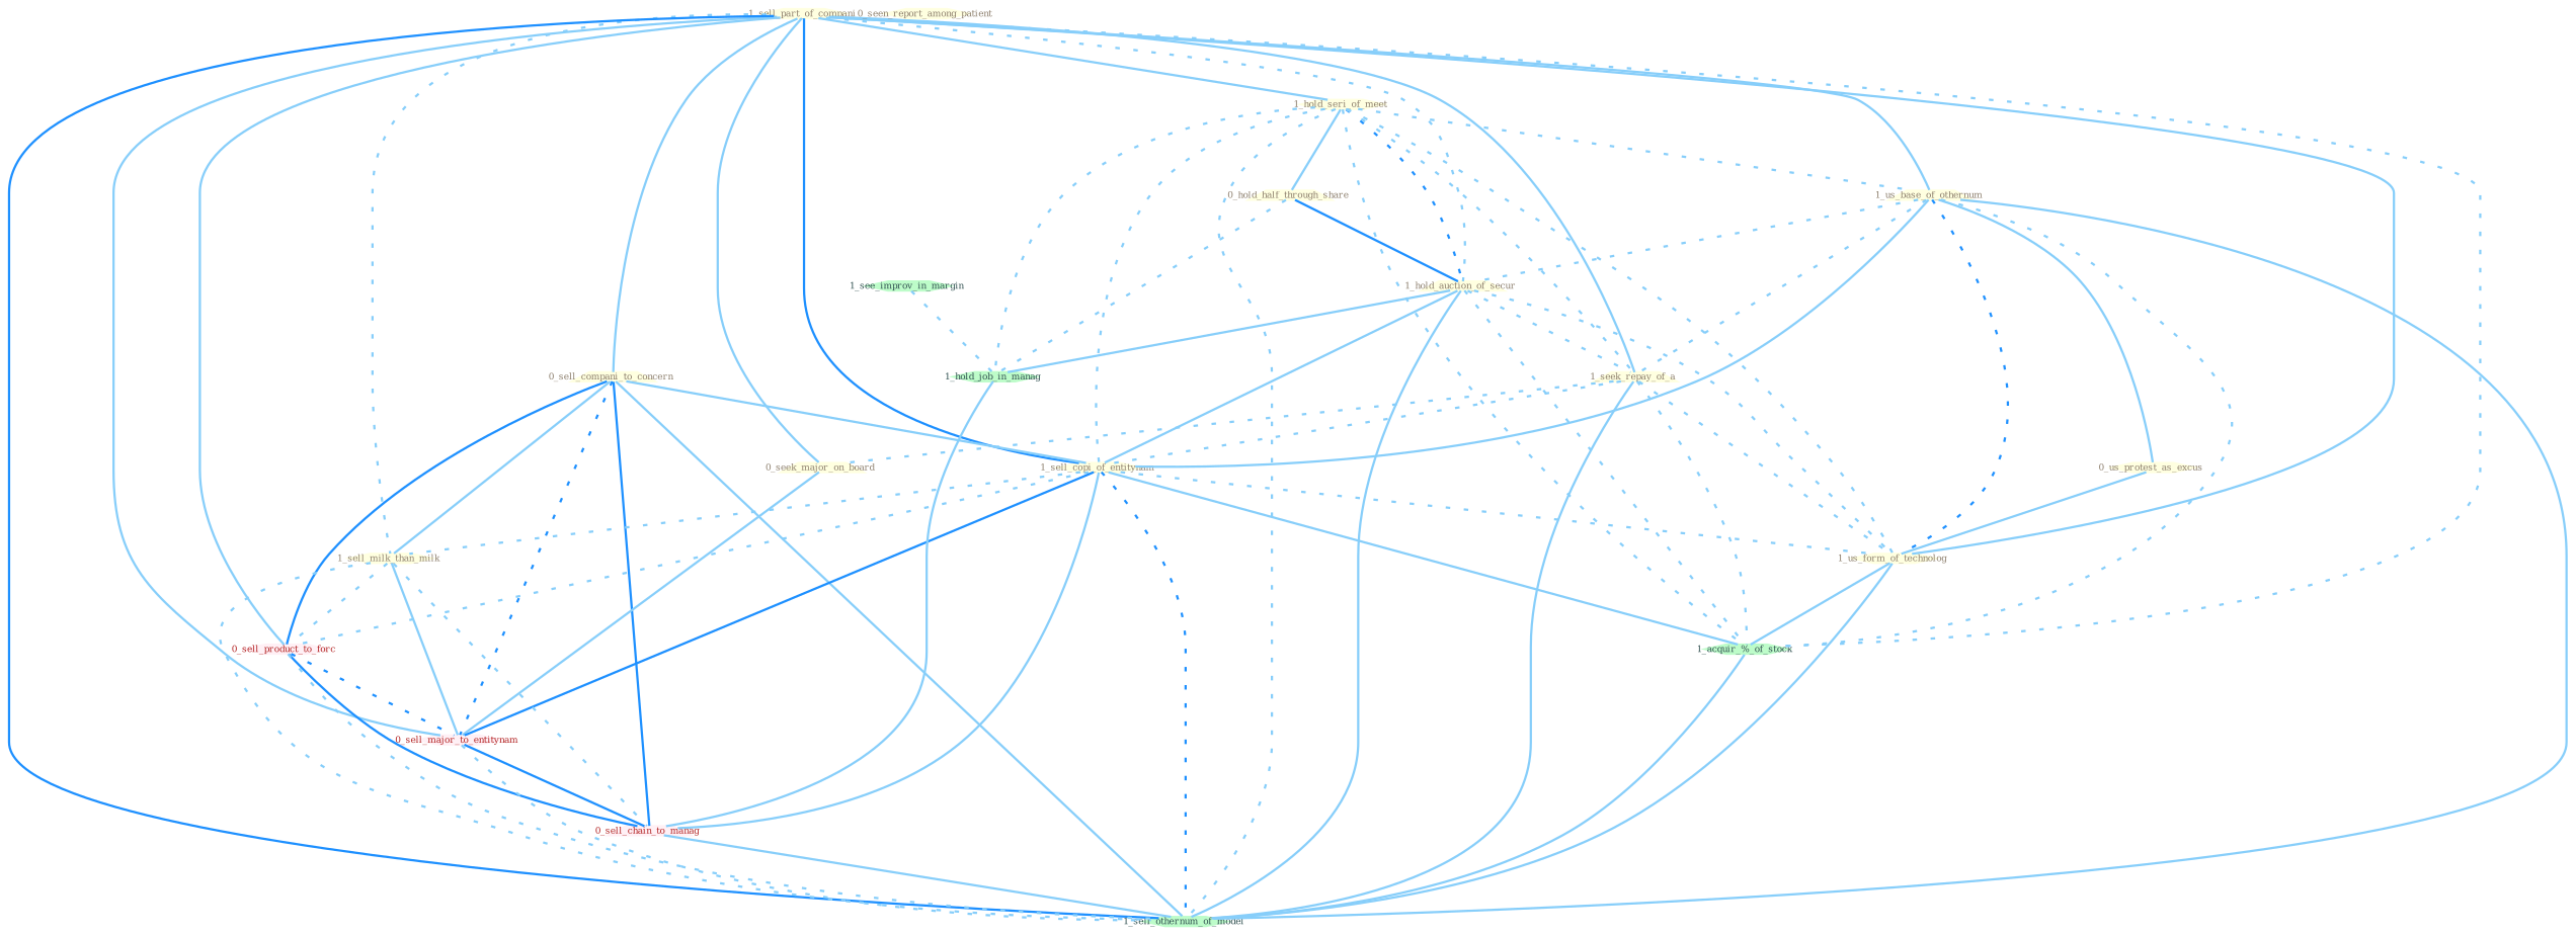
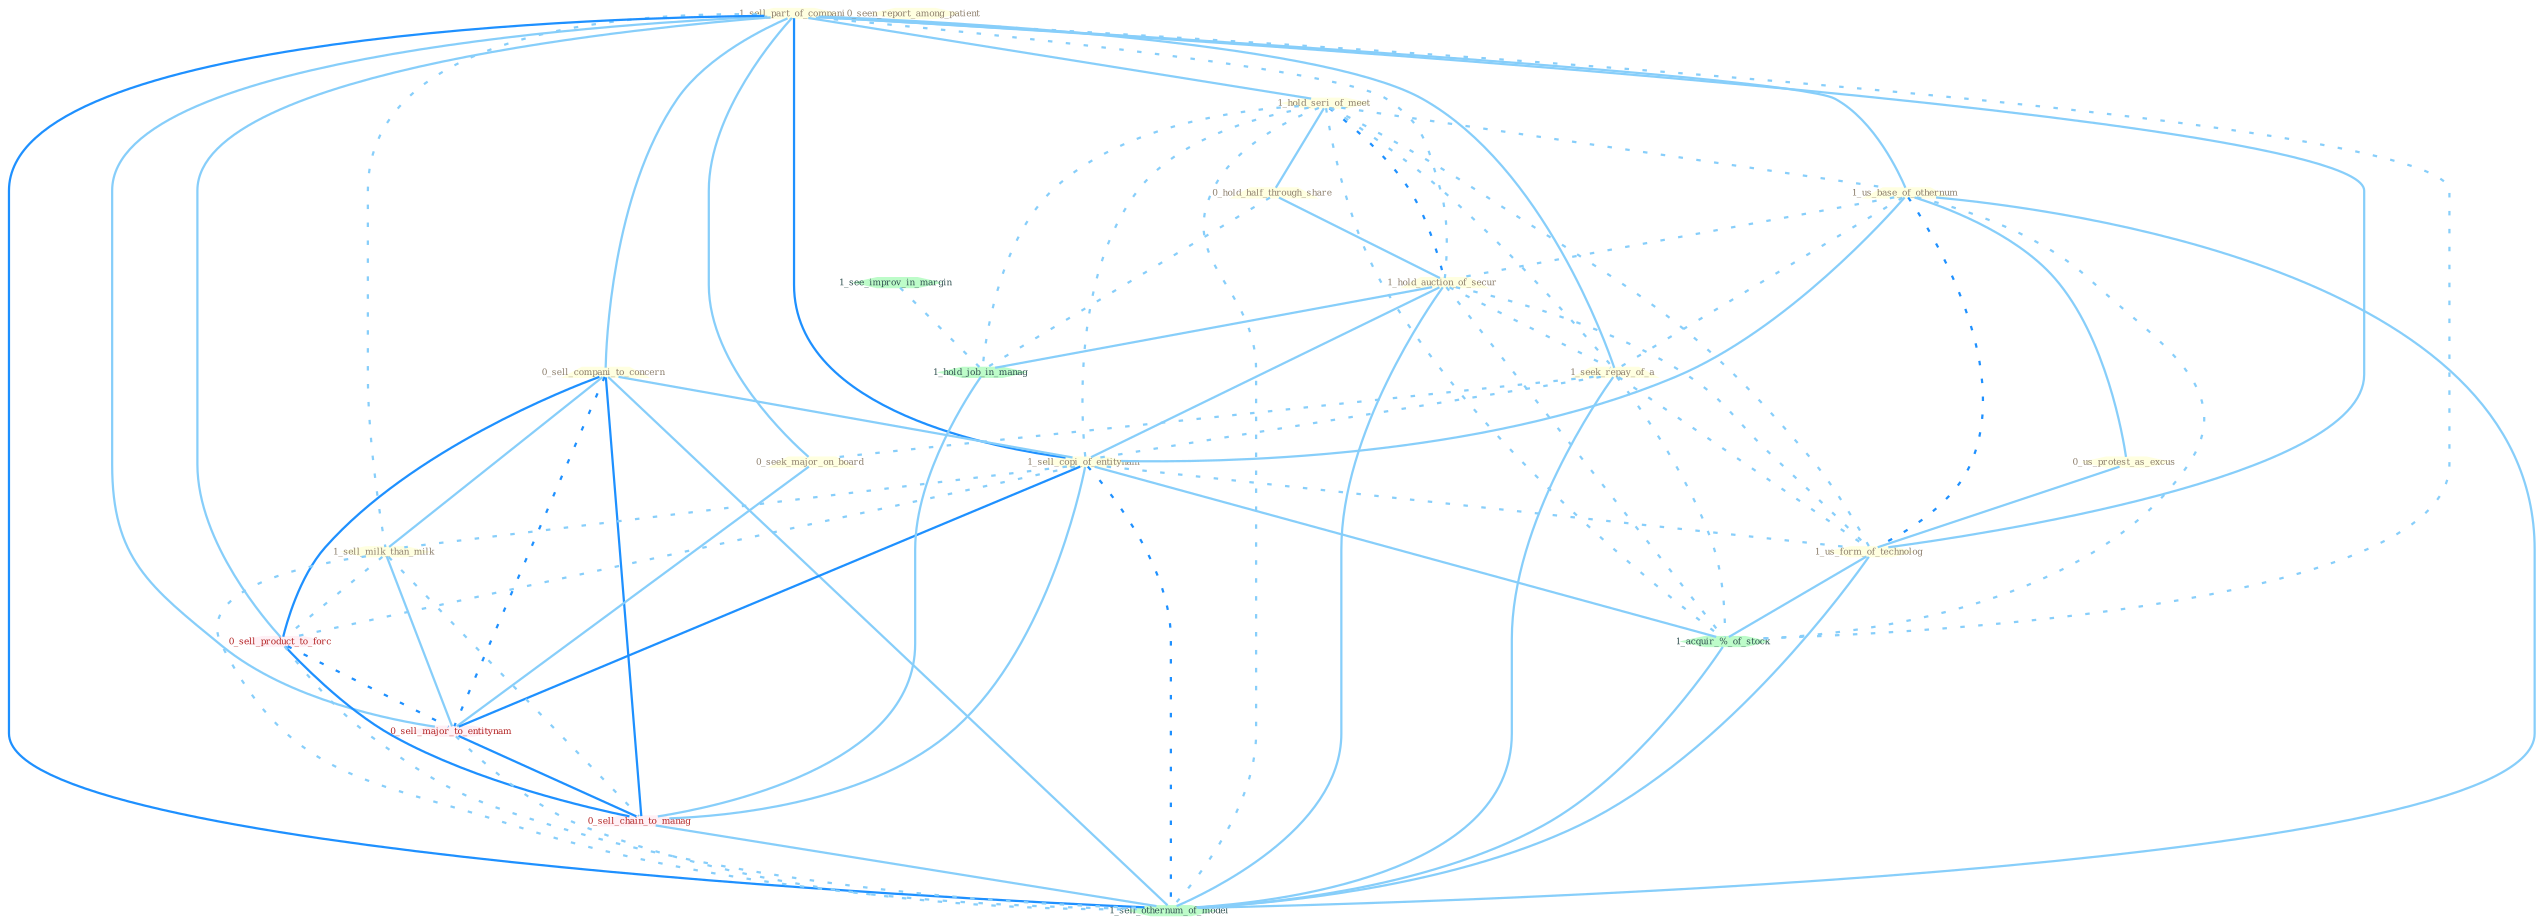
  graph {
    node [color="#ffffe0" fixedsize=true fontcolor="#8b7d6b" fontsize=4 shape=hexagon style=filled]
    edge [color="#87cefa" style=solid w=1]
    "1_sell_part_of_compani " [height=.06 width=.5]
    "0_sell_compani_to_concern " [height=.06 shape=trapezium width=.5]
    "1_hold_seri_of_meet " [height=.06 width=.5]
    "0_seen_report_among_patient " [height=.06 width=.5]
    "0_hold_half_through_share " [height=.06 shape=trapezium width=.5]
    "1_us_base_of_othernum " [height=.06 shape=trapezium width=.5]
    "1_hold_auction_of_secur " [height=.06 shape=trapezium width=.5]
    "1_seek_repay_of_a " [height=.06 shape=trapezium width=.5]
    "0_seek_major_on_board " [height=.06 shape=trapezium width=.5]
    "0_us_protest_as_excus " [height=.06 width=.5]
    "1_sell_copi_of_entitynam " [height=.06 width=.5]
    "1_us_form_of_technolog " [height=.06 width=.5]
    "1_sell_milk_than_milk " [height=.06 width=.5]
    "0_sell_product_to_forc " [color="#fff0f5" fontcolor="#b22222" height=.06 width=.5]
    "0_sell_major_to_entitynam " [color="#fff0f5" fontcolor="#b22222" height=.06 width=.5]
    "0_sell_chain_to_manag " [color="#fff0f5" fontcolor="#b22222" height=.06 shape=trapezium width=.5]
    "1_acquir_%_of_stock " [color="#BDFCC9" fontcolor="#2f4f4f" height=.06 width=.5]
    "1_sell_othernum_of_model " [color="#BDFCC9" fontcolor="#2f4f4f" height=.06 width=.5]
    "1_hold_job_in_manag " [color="#BDFCC9" fontcolor="#2f4f4f" height=.06 width=.5]
    "1_see_improv_in_margin " [color="#BDFCC9" fontcolor="#2f4f4f" height=.06 width=.5]
    subgraph sub_1 {
      "1_sell_part_of_compani "
      "0_sell_compani_to_concern "
      "1_hold_seri_of_meet "
      "0_seen_report_among_patient "
      "0_hold_half_through_share "
      "1_us_base_of_othernum "
      "1_hold_auction_of_secur "
      "1_seek_repay_of_a "
      "0_seek_major_on_board "
      "0_us_protest_as_excus "
      "1_sell_copi_of_entitynam "
      "1_us_form_of_technolog "
      "1_sell_milk_than_milk "
    }
    subgraph sub_2 {
      "0_sell_product_to_forc "
      "0_sell_major_to_entitynam "
      "0_sell_chain_to_manag "
    }
    "1_sell_part_of_compani " -- "0_sell_compani_to_concern "
    "1_sell_part_of_compani " -- "1_hold_seri_of_meet "
    "1_sell_part_of_compani " -- "1_us_base_of_othernum "
    "1_sell_part_of_compani " -- "1_hold_auction_of_secur " [style=dotted]
    "1_sell_part_of_compani " -- "1_seek_repay_of_a "
    "1_sell_part_of_compani " -- "0_seek_major_on_board "
    "1_sell_part_of_compani " -- "1_sell_copi_of_entitynam " [color="#1e90ff" w=2]
    "1_sell_part_of_compani " -- "1_us_form_of_technolog "
    "1_sell_part_of_compani " -- "1_sell_milk_than_milk " [style=dotted]
    "1_sell_part_of_compani " -- "0_sell_product_to_forc "
    "1_sell_part_of_compani " -- "0_sell_major_to_entitynam "
    "1_sell_part_of_compani " -- "1_acquir_%_of_stock " [style=dotted]
    "1_sell_part_of_compani " -- "1_sell_othernum_of_model " [color="#1e90ff" w=2]
    "0_sell_compani_to_concern " -- "1_sell_copi_of_entitynam "
    "0_sell_compani_to_concern " -- "1_sell_milk_than_milk "
    "0_sell_compani_to_concern " -- "0_sell_product_to_forc " [color="#1e90ff" w=2]
    "0_sell_compani_to_concern " -- "0_sell_major_to_entitynam " [color="#1e90ff" style=dotted w=2]
    "0_sell_compani_to_concern " -- "0_sell_chain_to_manag " [color="#1e90ff" w=2]
    "0_sell_compani_to_concern " -- "1_sell_othernum_of_model "
    "1_hold_seri_of_meet " -- "0_hold_half_through_share "
    "1_hold_seri_of_meet " -- "1_us_base_of_othernum " [style=dotted]
    "1_hold_seri_of_meet " -- "1_hold_auction_of_secur " [color="#1e90ff" style=dotted w=2]
    "1_hold_seri_of_meet " -- "1_seek_repay_of_a " [style=dotted]
    "1_hold_seri_of_meet " -- "1_sell_copi_of_entitynam " [style=dotted]
    "1_hold_seri_of_meet " -- "1_us_form_of_technolog " [style=dotted]
    "1_hold_seri_of_meet " -- "1_acquir_%_of_stock " [style=dotted]
    "1_hold_seri_of_meet " -- "1_sell_othernum_of_model " [style=dotted]
    "1_hold_seri_of_meet " -- "1_hold_job_in_manag " [style=dotted]
-   "0_hold_half_through_share " -- "1_hold_auction_of_secur " [color="#1e90ff"]
+   "0_hold_half_through_share " -- "1_hold_auction_of_secur "
    "0_hold_half_through_share " -- "1_hold_job_in_manag " [style=dotted]
    "1_us_base_of_othernum " -- "1_hold_auction_of_secur " [style=dotted]
    "1_us_base_of_othernum " -- "1_seek_repay_of_a " [style=dotted]
    "1_us_base_of_othernum " -- "0_us_protest_as_excus "
    "1_us_base_of_othernum " -- "1_sell_copi_of_entitynam "
    "1_us_base_of_othernum " -- "1_us_form_of_technolog " [color="#1e90ff" style=dotted w=2]
    "1_us_base_of_othernum " -- "1_acquir_%_of_stock " [style=dotted]
    "1_us_base_of_othernum " -- "1_sell_othernum_of_model "
    "1_hold_auction_of_secur " -- "1_seek_repay_of_a " [style=dotted]
    "1_hold_auction_of_secur " -- "1_sell_copi_of_entitynam "
    "1_hold_auction_of_secur " -- "1_us_form_of_technolog " [style=dotted]
    "1_hold_auction_of_secur " -- "1_acquir_%_of_stock " [style=dotted]
    "1_hold_auction_of_secur " -- "1_sell_othernum_of_model "
    "1_hold_auction_of_secur " -- "1_hold_job_in_manag "
    "1_seek_repay_of_a " -- "0_seek_major_on_board " [style=dotted]
    "1_seek_repay_of_a " -- "1_sell_copi_of_entitynam " [style=dotted]
    "1_seek_repay_of_a " -- "1_us_form_of_technolog " [style=dotted]
    "1_seek_repay_of_a " -- "1_acquir_%_of_stock " [style=dotted]
    "1_seek_repay_of_a " -- "1_sell_othernum_of_model "
    "0_seek_major_on_board " -- "0_sell_major_to_entitynam "
    "0_us_protest_as_excus " -- "1_us_form_of_technolog "
    "1_sell_copi_of_entitynam " -- "1_us_form_of_technolog " [style=dotted]
    "1_sell_copi_of_entitynam " -- "1_sell_milk_than_milk " [style=dotted]
    "1_sell_copi_of_entitynam " -- "0_sell_product_to_forc " [style=dotted]
    "1_sell_copi_of_entitynam " -- "0_sell_major_to_entitynam " [color="#1e90ff" w=2]
    "1_sell_copi_of_entitynam " -- "0_sell_chain_to_manag "
    "1_sell_copi_of_entitynam " -- "1_acquir_%_of_stock "
    "1_sell_copi_of_entitynam " -- "1_sell_othernum_of_model " [color="#1e90ff" style=dotted w=2]
    "1_us_form_of_technolog " -- "1_acquir_%_of_stock "
    "1_us_form_of_technolog " -- "1_sell_othernum_of_model "
    "1_sell_milk_than_milk " -- "0_sell_product_to_forc " [style=dotted]
    "1_sell_milk_than_milk " -- "0_sell_major_to_entitynam "
    "1_sell_milk_than_milk " -- "0_sell_chain_to_manag " [style=dotted]
    "1_sell_milk_than_milk " -- "1_sell_othernum_of_model " [style=dotted]
    "0_sell_product_to_forc " -- "0_sell_major_to_entitynam " [color="#1e90ff" style=dotted w=2]
    "0_sell_product_to_forc " -- "0_sell_chain_to_manag " [color="#1e90ff" w=2]
    "0_sell_product_to_forc " -- "1_sell_othernum_of_model " [style=dotted]
    "0_sell_major_to_entitynam " -- "0_sell_chain_to_manag " [color="#1e90ff" w=2]
    "0_sell_major_to_entitynam " -- "1_sell_othernum_of_model " [style=dotted]
    "0_sell_chain_to_manag " -- "1_sell_othernum_of_model "
    "1_acquir_%_of_stock " -- "1_sell_othernum_of_model "
    "1_hold_job_in_manag " -- "0_sell_chain_to_manag "
    "1_see_improv_in_margin " -- "1_hold_job_in_manag " [style=dotted]
  }
